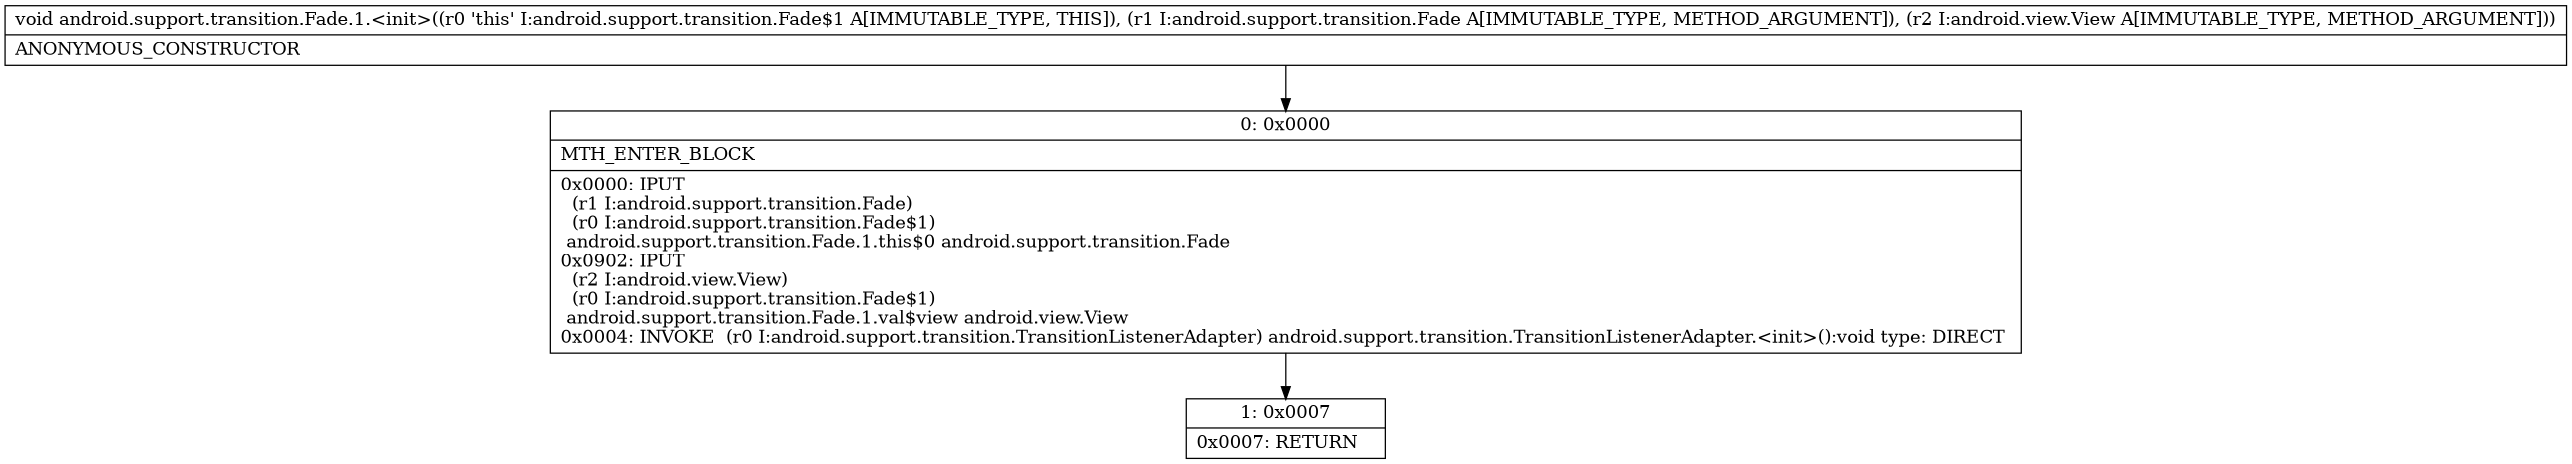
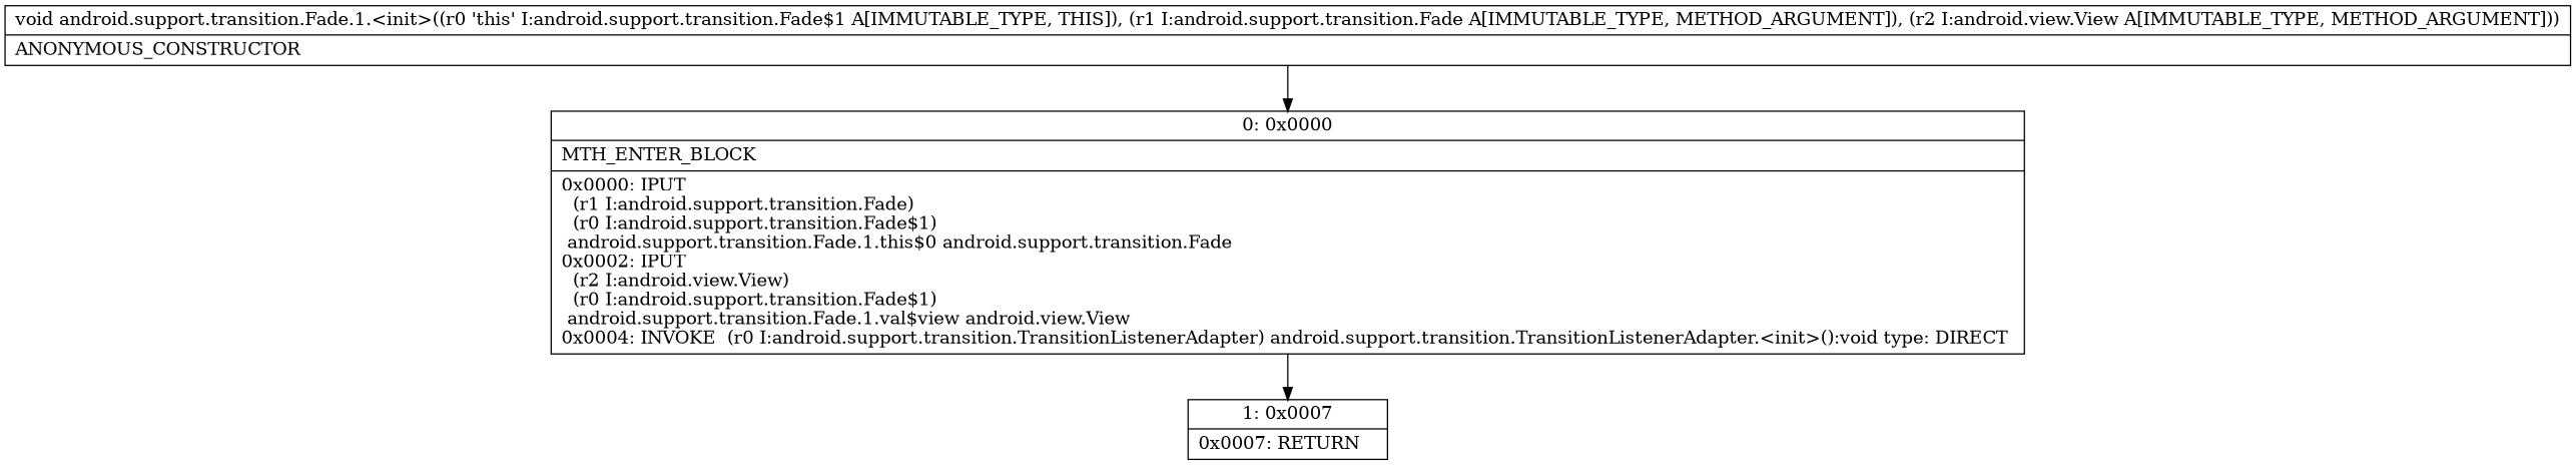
  digraph {
    node [shape=record]
-   n1 [label="{0\:\ 0x0000|MTH_ENTER_BLOCK\l|0x0000: IPUT  \l  (r1 I:android.support.transition.Fade)\l  (r0 I:android.support.transition.Fade$1)\l android.support.transition.Fade.1.this$0 android.support.transition.Fade \l0x0902: IPUT  \l  (r2 I:android.view.View)\l  (r0 I:android.support.transition.Fade$1)\l android.support.transition.Fade.1.val$view android.view.View \l0x0004: INVOKE  (r0 I:android.support.transition.TransitionListenerAdapter) android.support.transition.TransitionListenerAdapter.\<init\>():void type: DIRECT \l}"]
+   n1 [label="{0\:\ 0x0000|MTH_ENTER_BLOCK\l|0x0000: IPUT  \l  (r1 I:android.support.transition.Fade)\l  (r0 I:android.support.transition.Fade$1)\l android.support.transition.Fade.1.this$0 android.support.transition.Fade \l0x0002: IPUT  \l  (r2 I:android.view.View)\l  (r0 I:android.support.transition.Fade$1)\l android.support.transition.Fade.1.val$view android.view.View \l0x0004: INVOKE  (r0 I:android.support.transition.TransitionListenerAdapter) android.support.transition.TransitionListenerAdapter.\<init\>():void type: DIRECT \l}"]
    n2 [label="{1\:\ 0x0007|0x0007: RETURN   \l}"]
    n3 [label="{void android.support.transition.Fade.1.\<init\>((r0 'this' I:android.support.transition.Fade$1 A[IMMUTABLE_TYPE, THIS]), (r1 I:android.support.transition.Fade A[IMMUTABLE_TYPE, METHOD_ARGUMENT]), (r2 I:android.view.View A[IMMUTABLE_TYPE, METHOD_ARGUMENT]))  | ANONYMOUS_CONSTRUCTOR\l}"]
    n1 -> n2
    n3 -> n1
  }
